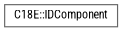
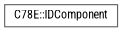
  digraph {
    rankdir=LR
    fontname="Roboto Condensed"
-   n1 [color=grey40 fillcolor=white fontname="Roboto Condensed" fontsize=10 height=0.2 label="C18E::IDComponent" shape=box style=filled width=0.4]
+   n1 [color=grey40 fillcolor=white fontname="Roboto Condensed" fontsize=10 height=0.2 label="C78E::IDComponent" shape=box style=filled width=0.4]
  }
